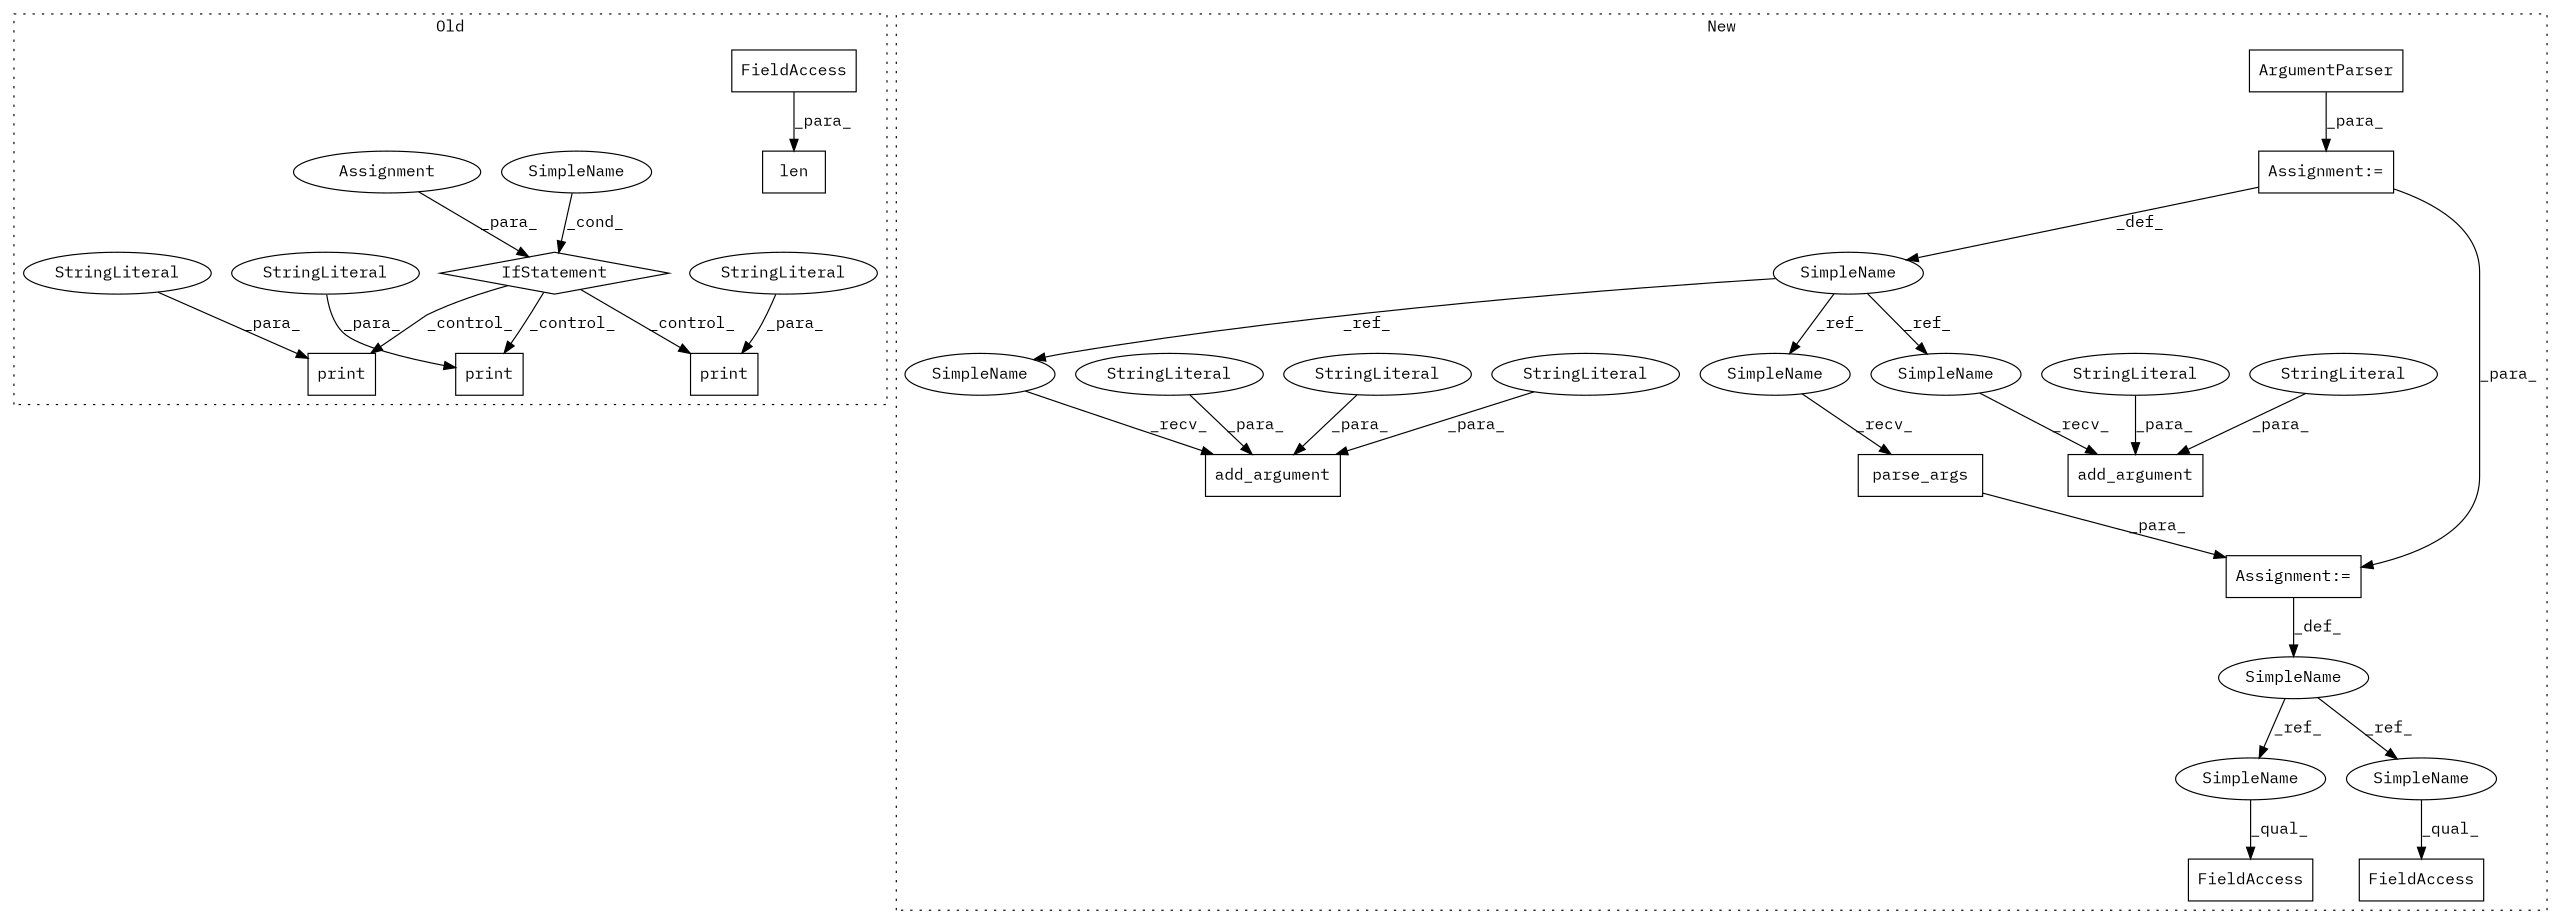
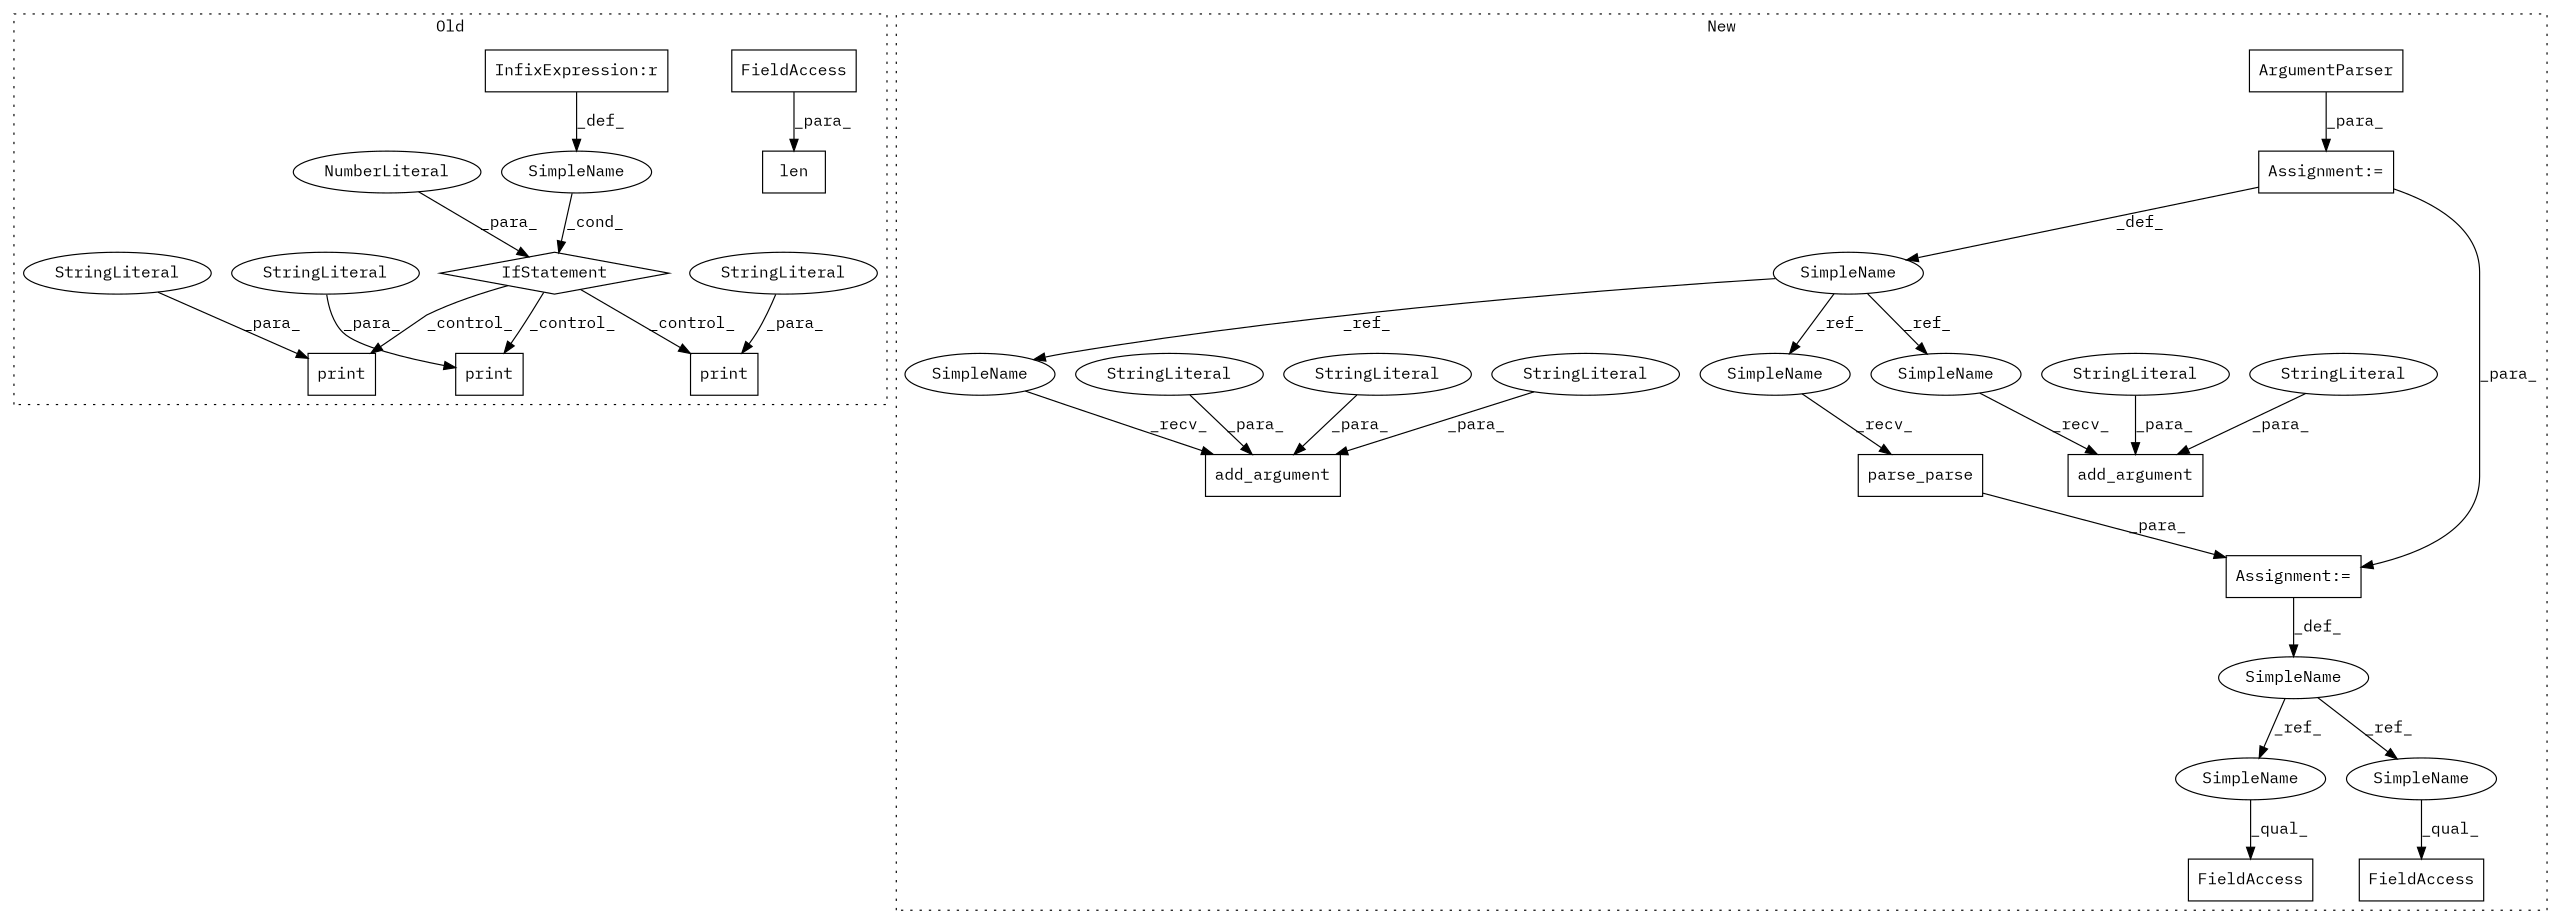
  digraph {
    fontname="IBM Plex Mono"
    node [a=32 fontname="IBM Plex Mono" l=6 s=954 shape=ellipse]
    edge [fontname="IBM Plex Mono"]
    n1 [l="6,1" label=print s="605,666" shape=box]
    n2 [l="4,1" label=len s="435,447" shape=box]
    n3 [a=22 l=8 label=FieldAccess s=439 shape=box]
    n4 [a=25 l="4,2" label=IfStatement s="431,452" shape=diamond]
    n5 [a=42 label=SimpleName l="" s=""]
-   n7 [a=34 l=1 label=Assignment s=451]
+   n6 [a=27 l=3 label="InfixExpression:r" s=448 shape=box]
+   n7 [a=34 l=1 label=NumberLiteral s=451]
    n8 [l="6,1" label=print s="527,596" shape=box]
    n9 [a=45 l=55 label=StringLiteral s=611]
    n10 [a=45 l=63 label=StringLiteral s=533]
    n11 [l="6,1" label=print s="675,711" shape=box]
    n12 [a=45 l=30 label=StringLiteral s=681]
    n13 [l="15,1" label=ArgumentParser s="423,594" shape=box]
    n14 [a=7 l=1 label="Assignment:=" s=413 shape=box]
-   n15 [l=12 label=parse_args s=841 shape=box]
+   n15 [l=12 label=parse_parse s=841 shape=box]
    n16 [a=7 l=1 label="Assignment:=" s=833 shape=box]
    n17 [l="13,1" label=add_argument s="608,682" shape=box]
    n18 [a=45 l=39 label=StringLiteral s=643]
    n19 [a=45 l=10 label=StringLiteral s=632]
    n20 [l="13,1" label=add_argument s="696,822" shape=box]
    n21 [a=45 l=14 label=StringLiteral s=724]
    n22 [a=45 l=23 label=StringLiteral s=743]
    n23 [a=45 l=14 label=StringLiteral s=709]
    n24 [a=42 label=SimpleName s=407]
    n25 [a=22 l=17 label=FieldAccess shape=box]
    n26 [a=22 l=13 label=FieldAccess s=917 shape=box]
    n27 [a=42 l=4 label=SimpleName s=829]
    n28 [a=42 l=4 label=SimpleName]
    n29 [a=42 l=4 label=SimpleName s=917]
    n30 [a=42 label=SimpleName s=834]
    n31 [a=42 label=SimpleName s=689]
    n32 [a=42 label=SimpleName s=601]
    subgraph cluster_1 {
      label=Old
      style=dotted
      n1
      n2
      n3
      n4
      n5
+     n6
      n7
      n8
      n9
      n10
      n11
      n12
    }
    subgraph cluster_2 {
      label=New
      style=dotted
      n13
      n14
      n15
      n16
      n17
      n18
      n19
      n20
      n21
      n22
      n23
      n24
      n25
      n26
      n27
      n28
      n29
      n30
      n31
      n32
    }
    n3 -> n2 [label=_para_]
    n4 -> n1 [label=_control_]
    n4 -> n8 [label=_control_]
    n4 -> n11 [label=_control_]
    n5 -> n4 [label=_cond_]
+   n6 -> n5 [label=_def_]
    n7 -> n4 [label=_para_]
    n9 -> n1 [label=_para_]
    n10 -> n8 [label=_para_]
    n12 -> n11 [label=_para_]
    n13 -> n14 [label=_para_]
    n14 -> n16 [label=_para_]
    n14 -> n24 [label=_def_]
    n15 -> n16 [label=_para_]
    n16 -> n27 [label=_def_]
    n18 -> n17 [label=_para_]
    n19 -> n17 [label=_para_]
    n21 -> n20 [label=_para_]
    n22 -> n20 [label=_para_]
    n23 -> n20 [label=_para_]
    n24 -> n30 [label=_ref_]
    n24 -> n31 [label=_ref_]
    n24 -> n32 [label=_ref_]
    n27 -> n28 [label=_ref_]
    n27 -> n29 [label=_ref_]
    n28 -> n25 [label=_qual_]
    n29 -> n26 [label=_qual_]
    n30 -> n15 [label=_recv_]
    n31 -> n20 [label=_recv_]
    n32 -> n17 [label=_recv_]
  }
